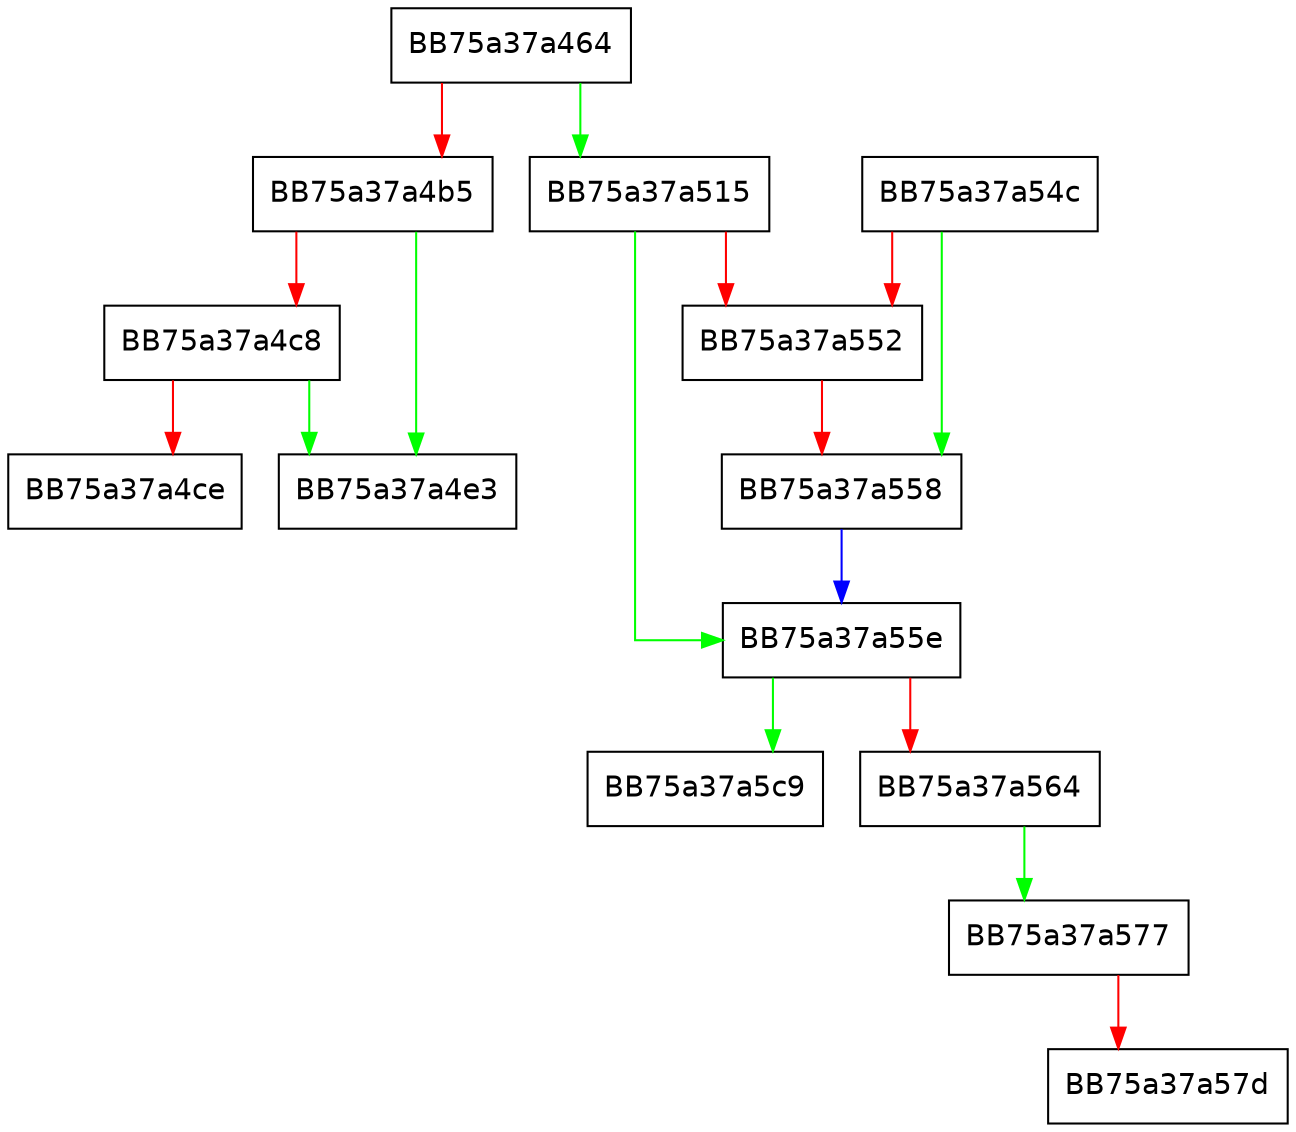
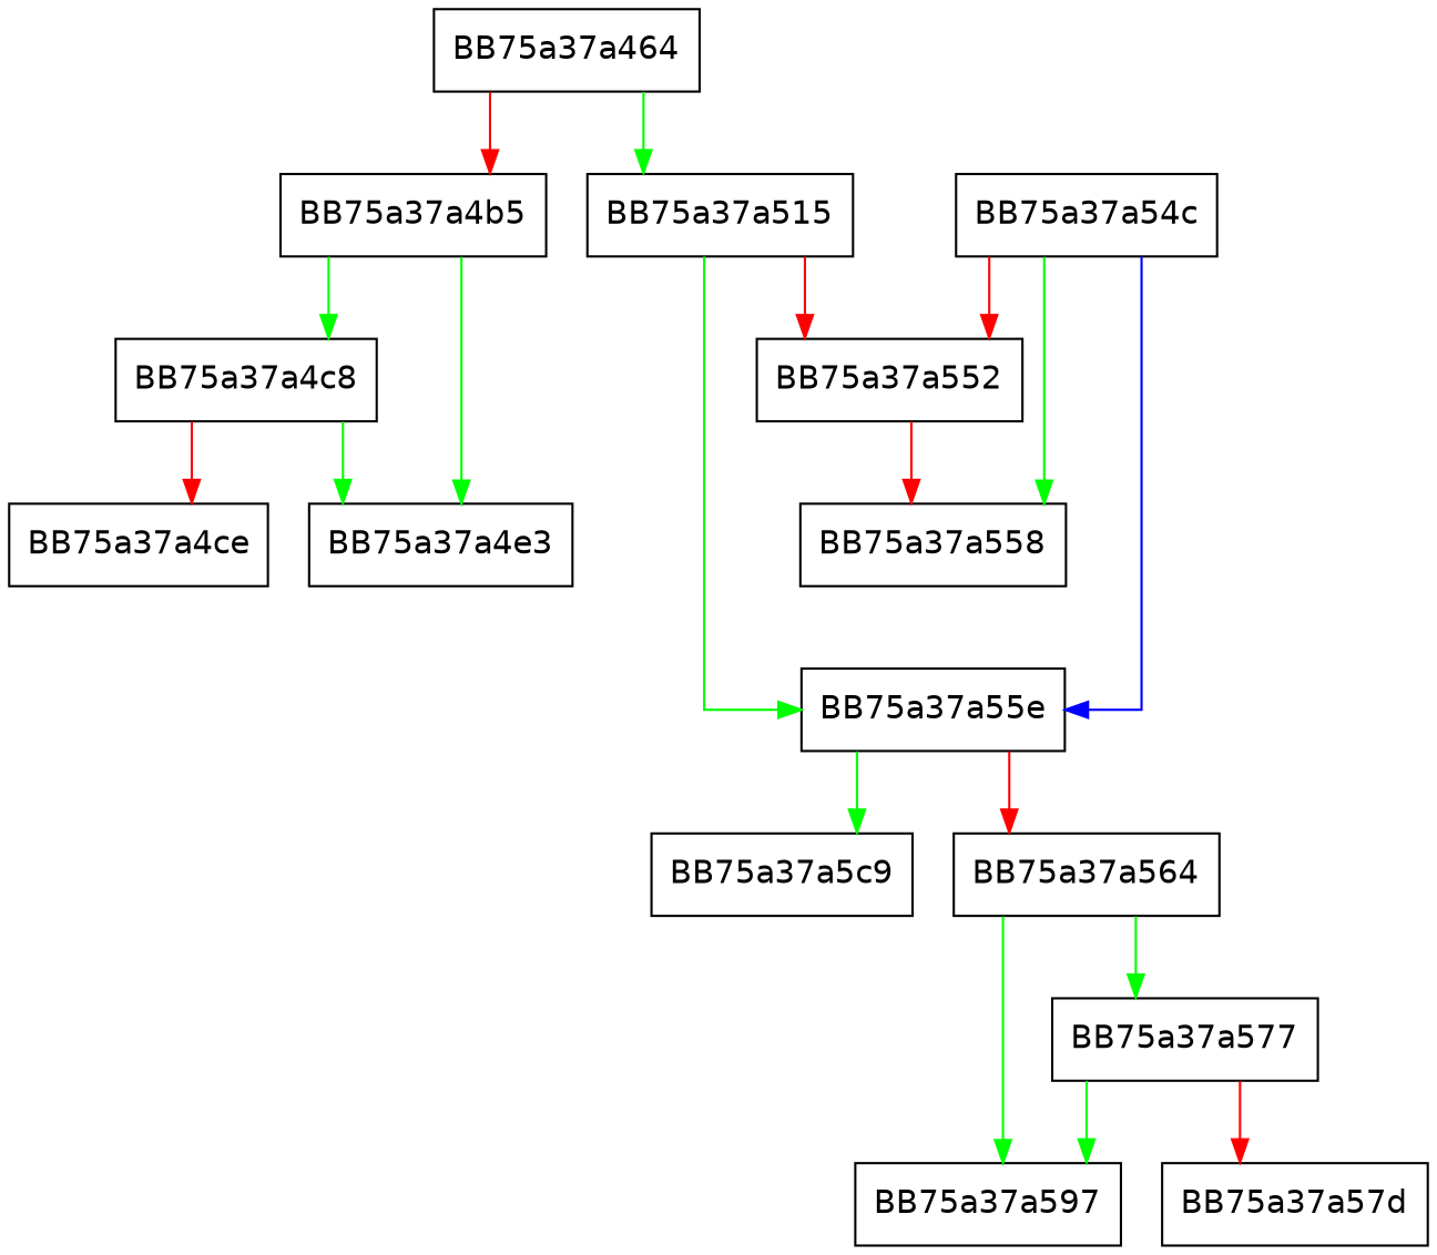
  digraph {
    fontname="DejaVu Sans"
    splines=ortho
    node [fontname="DejaVu Sans" shape=box]
    edge [color=green fontname="DejaVu Sans"]
    BB75a37a464
    BB75a37a515
    BB75a37a4b5
    BB75a37a55e
    BB75a37a552
    BB75a37a4e3
    BB75a37a4c8
    BB75a37a5c9
    BB75a37a564
    BB75a37a54c
    BB75a37a558
    BB75a37a4ce
+   BB75a37a597
    BB75a37a577
    BB75a37a57d
    BB75a37a464 -> BB75a37a515
    BB75a37a464 -> BB75a37a4b5 [color=red]
    BB75a37a515 -> BB75a37a55e
    BB75a37a515 -> BB75a37a552 [color=red]
    BB75a37a4b5 -> BB75a37a4e3
-   BB75a37a4b5 -> BB75a37a4c8 [color=red]
+   BB75a37a4b5 -> BB75a37a4c8
    BB75a37a55e -> BB75a37a5c9
    BB75a37a55e -> BB75a37a564 [color=red]
    BB75a37a552 -> BB75a37a558 [color=red]
    BB75a37a4c8 -> BB75a37a4e3
    BB75a37a4c8 -> BB75a37a4ce [color=red]
+   BB75a37a564 -> BB75a37a597
    BB75a37a564 -> BB75a37a577
    BB75a37a54c -> BB75a37a552 [color=red]
    BB75a37a54c -> BB75a37a558
-   BB75a37a558 -> BB75a37a55e [color=blue]
+   BB75a37a54c -> BB75a37a55e [color=blue]
+   BB75a37a577 -> BB75a37a597
    BB75a37a577 -> BB75a37a57d [color=red]
  }
